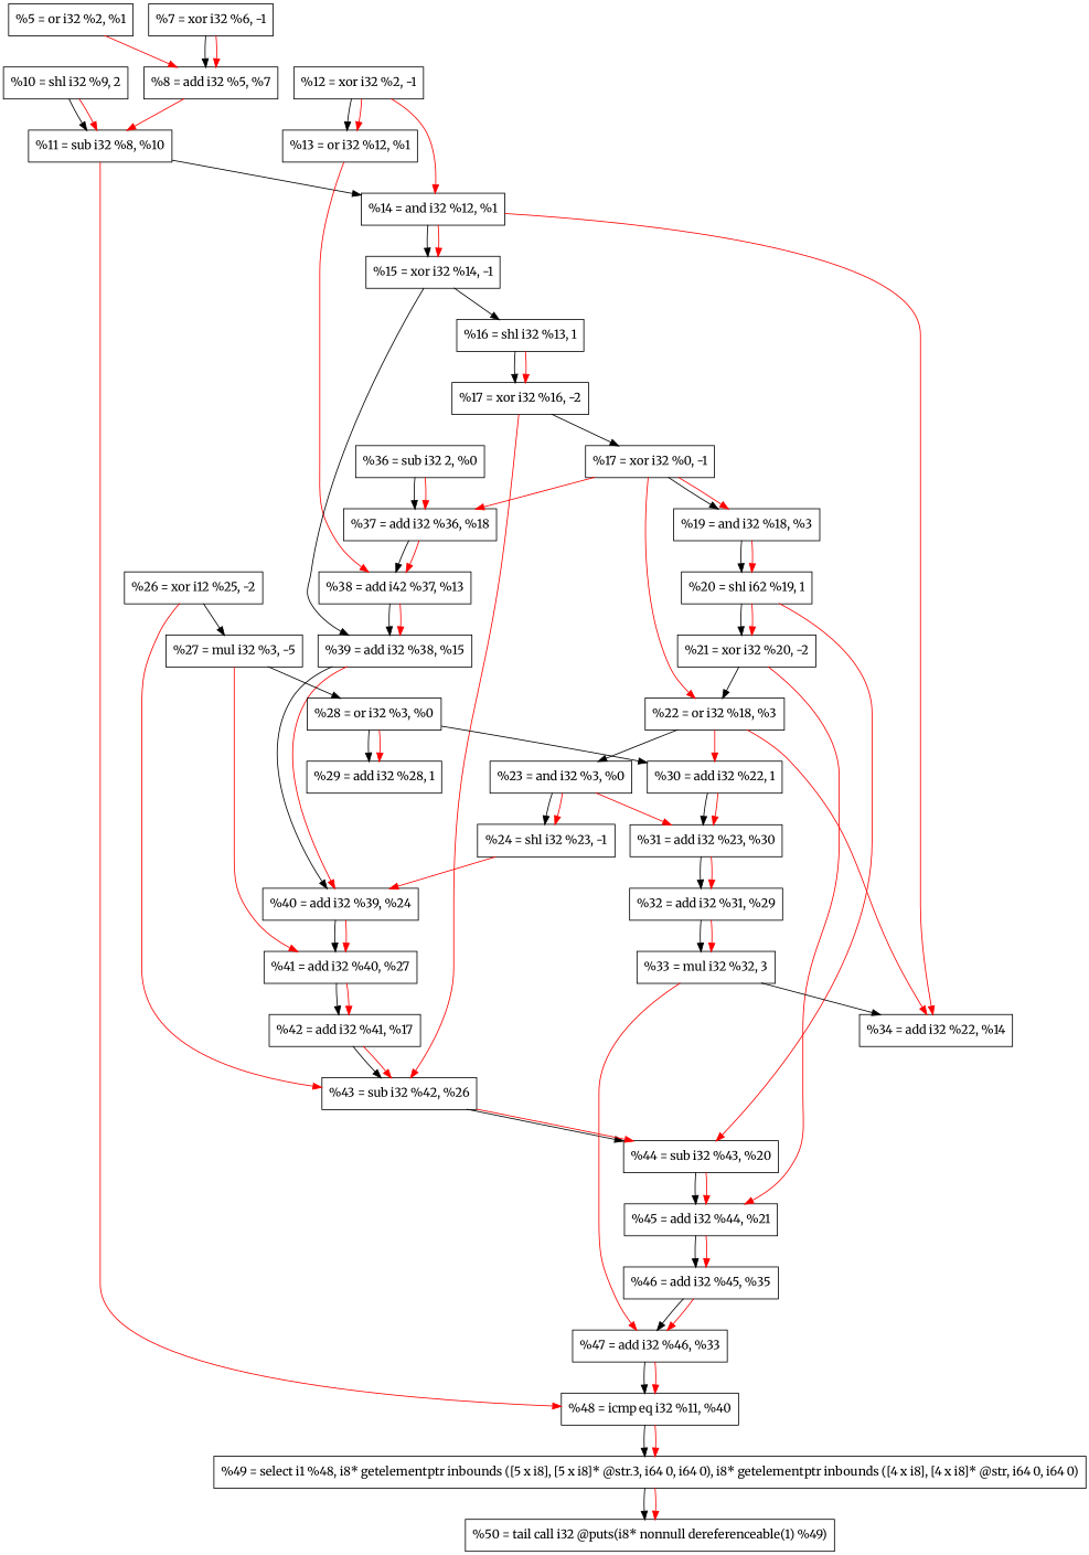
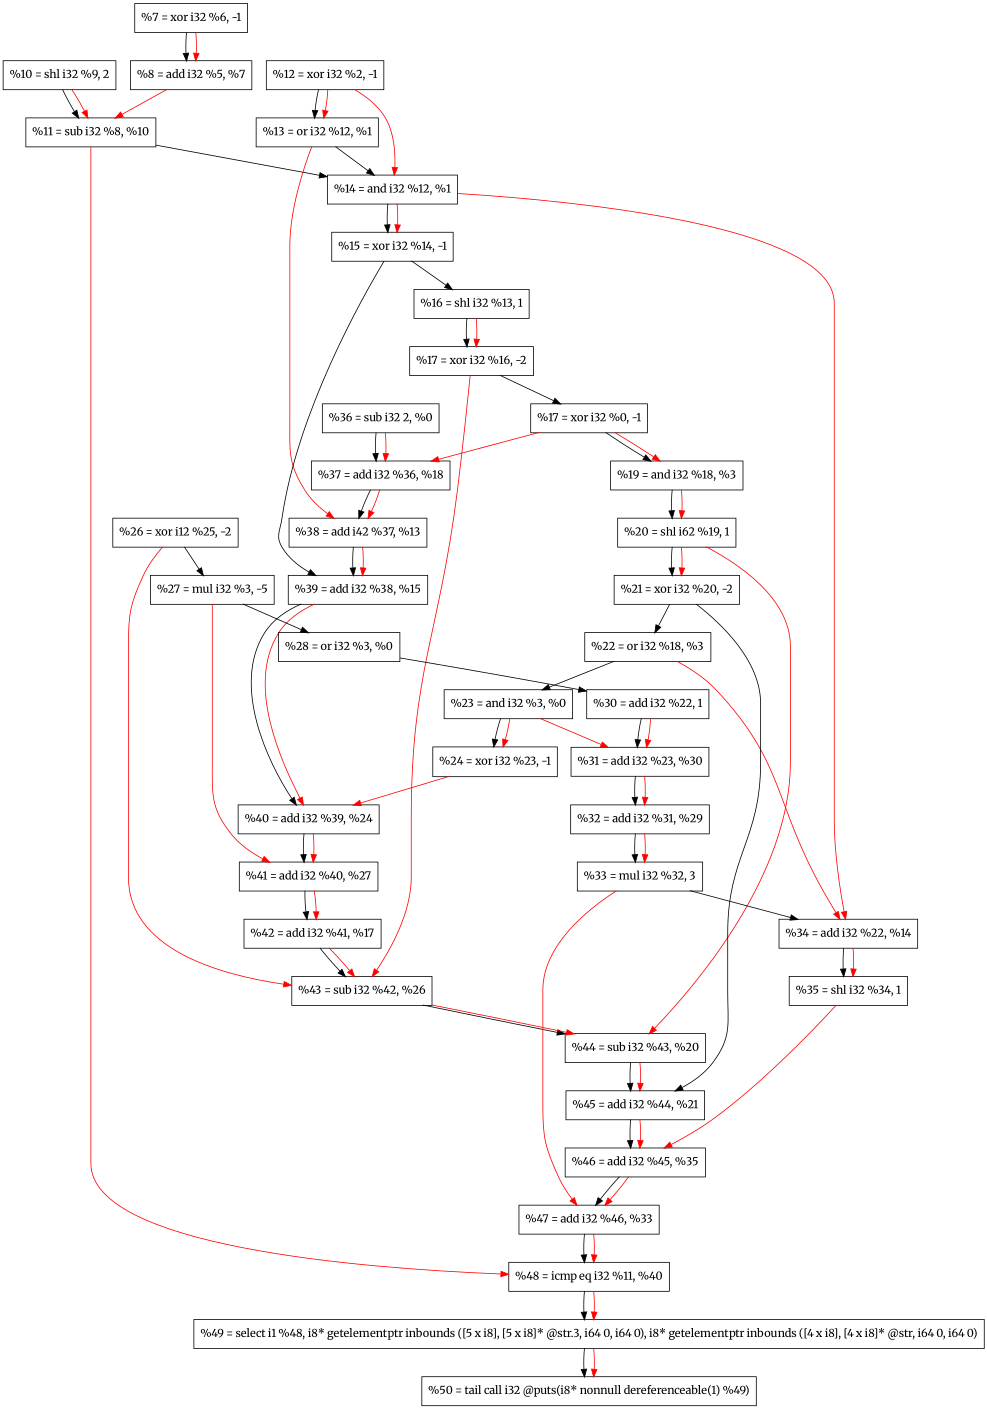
  digraph {
    fontname=Merriweather
    node [fontname=Merriweather shape=record]
    edge [color=red fontname=Merriweather]
-   n1 [label="  %5 = or i32 %2, %1"]
    n2 [label="  %8 = add i32 %5, %7"]
    n3 [label="  %11 = sub i32 %8, %10"]
    n4 [label="  %7 = xor i32 %6, -1"]
    n5 [label="%48 = icmp eq i32 %11, %40"]
    n6 [label="  %14 = and i32 %12, %1"]
    n7 [label="  %10 = shl i32 %9, 2"]
    n8 [label="  %12 = xor i32 %2, -1"]
    n9 [label="  %13 = or i32 %12, %1"]
    n10 [label="  %49 = select i1 %48, i8* getelementptr inbounds ([5 x i8], [5 x i8]* @str.3, i64 0, i64 0), i8* getelementptr inbounds ([4 x i8], [4 x i8]* @str, i64 0, i64 0)"]
    n11 [label="%38 = add i42 %37, %13"]
    n12 [label="  %15 = xor i32 %14, -1"]
    n13 [label="  %34 = add i32 %22, %14"]
    n14 [label="  %16 = shl i32 %13, 1"]
    n15 [label="  %17 = xor i32 %16, -2"]
    n16 [label="  %39 = add i32 %38, %15"]
+   n17 [label="  %35 = shl i32 %34, 1"]
    n18 [label="  %40 = add i32 %39, %24"]
    n19 [label="%17 = xor i32 %0, -1"]
    n20 [label="  %43 = sub i32 %42, %26"]
    n21 [label="  %19 = and i32 %18, %3"]
    n22 [label="  %22 = or i32 %18, %3"]
    n23 [label="  %37 = add i32 %36, %18"]
    n24 [label="  %42 = add i32 %41, %17"]
    n25 [label="%20 = shl i62 %19, 1"]
    n26 [label="  %23 = and i32 %3, %0"]
    n27 [label="  %30 = add i32 %22, 1"]
    n28 [label="  %21 = xor i32 %20, -2"]
    n29 [label="  %44 = sub i32 %43, %20"]
    n30 [label="  %45 = add i32 %44, %21"]
    n31 [label="  %46 = add i32 %45, %35"]
-   n32 [label="%24 = shl i32 %23, -1"]
+   n32 [label="  %24 = xor i32 %23, -1"]
    n33 [label="  %31 = add i32 %23, %30"]
    n34 [label="  %32 = add i32 %31, %29"]
    n35 [label="  %41 = add i32 %40, %27"]
    n36 [label="%26 = xor i12 %25, -2"]
    n37 [label="  %27 = mul i32 %3, -5"]
    n38 [label="  %28 = or i32 %3, %0"]
-   n39 [label="  %29 = add i32 %28, 1"]
    n40 [label="  %33 = mul i32 %32, 3"]
    n41 [label="  %47 = add i32 %46, %33"]
    n42 [label="  %36 = sub i32 2, %0"]
    n43 [label="  %50 = tail call i32 @puts(i8* nonnull dereferenceable(1) %49)"]
-   n1 -> n2
    n2 -> n3
    n3 -> n5
    n3 -> n6 [color=""]
    n4 -> n2 [color=""]
    n4 -> n2
    n5 -> n10 [color=""]
    n5 -> n10
    n6 -> n12 [color=""]
    n6 -> n12
    n6 -> n13
    n7 -> n3 [color=""]
    n7 -> n3
    n8 -> n6
    n8 -> n9 [color=""]
    n8 -> n9
+   n9 -> n6 [color=""]
    n9 -> n11
    n10 -> n43 [color=""]
    n10 -> n43
    n11 -> n16 [color=""]
    n11 -> n16
    n12 -> n14 [color=""]
    n12 -> n16 [color=black]
+   n13 -> n17 [color=""]
+   n13 -> n17
    n14 -> n15 [color=""]
    n14 -> n15
    n15 -> n19 [color=""]
    n15 -> n20
    n16 -> n18 [color=""]
    n16 -> n18
+   n17 -> n31
    n18 -> n35 [color=""]
    n18 -> n35
    n19 -> n21 [color=""]
    n19 -> n21
-   n19 -> n22
    n19 -> n23
    n20 -> n29 [color=""]
    n20 -> n29
    n21 -> n25 [color=""]
    n21 -> n25
    n22 -> n13
    n22 -> n26 [color=""]
-   n22 -> n27
    n23 -> n11 [color=""]
    n23 -> n11
    n24 -> n20 [color=""]
    n24 -> n20
    n25 -> n28 [color=""]
    n25 -> n28
    n25 -> n29
    n26 -> n32 [color=""]
    n26 -> n32
    n26 -> n33
    n27 -> n33 [color=""]
    n27 -> n33
    n28 -> n22 [color=""]
-   n28 -> n30
+   n28 -> n30 [color=black]
    n29 -> n30 [color=""]
    n29 -> n30
    n30 -> n31 [color=""]
    n30 -> n31
    n31 -> n41 [color=""]
    n31 -> n41
    n32 -> n18
    n33 -> n34 [color=""]
    n33 -> n34
    n34 -> n40 [color=""]
    n34 -> n40
    n35 -> n24 [color=""]
    n35 -> n24
    n36 -> n20
    n36 -> n37 [color=""]
    n37 -> n35
    n37 -> n38 [color=""]
    n38 -> n27 [color=""]
-   n38 -> n39 [color=""]
-   n38 -> n39
    n40 -> n13 [color=""]
    n40 -> n41
    n41 -> n5 [color=""]
    n41 -> n5
    n42 -> n23 [color=""]
    n42 -> n23
  }
